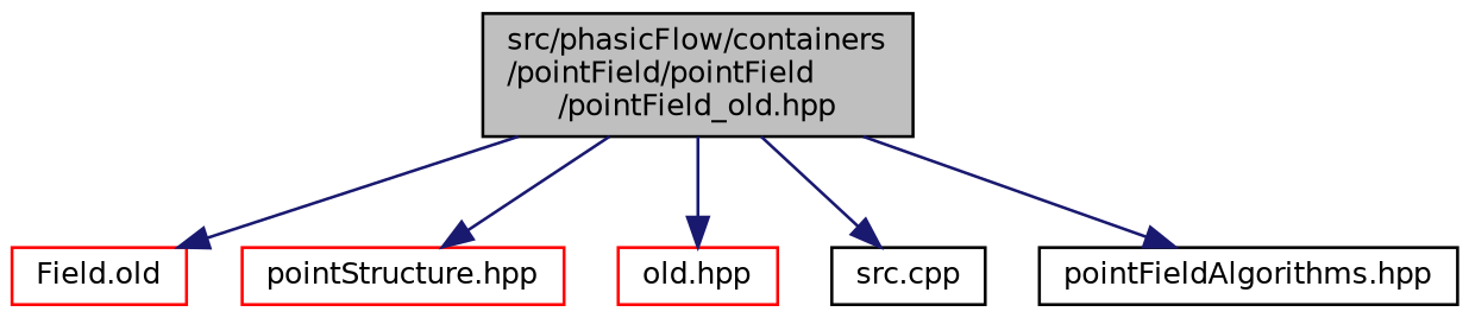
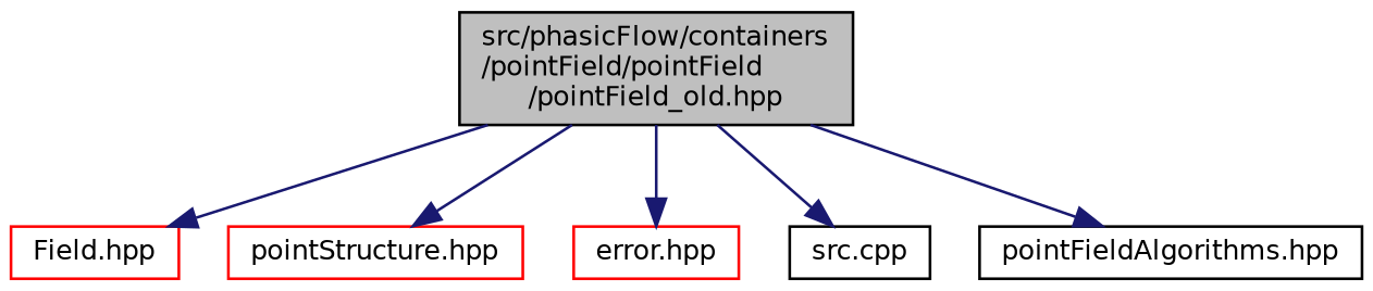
  digraph {
    node [color=black fillcolor=white fontname=Helvetica fontsize=10 shape=record style=filled]
    edge [color=midnightblue fontname=Helvetica fontsize=10 labelfontname=Helvetica labelfontsize=10 style=solid]
    n1 [fillcolor=grey75 fontcolor=black height=0.2 label="src/phasicFlow/containers\l/pointField/pointField\l/pointField_old.hpp" width=0.4]
-   n2 [color=red height=0.2 label="Field.old" width=0.4]
+   n2 [color=red height=0.2 label="Field.hpp" width=0.4]
    n3 [color=red height=0.2 label="pointStructure.hpp" width=0.4]
-   n4 [color=red height=0.2 label="old.hpp" width=0.4]
+   n4 [color=red height=0.2 label="error.hpp" width=0.4]
    n5 [height=0.2 label="src.cpp" width=0.4]
    n6 [height=0.2 label="pointFieldAlgorithms.hpp" width=0.4]
    n1 -> n2
    n1 -> n3
    n1 -> n4
    n1 -> n5
    n1 -> n6
  }
